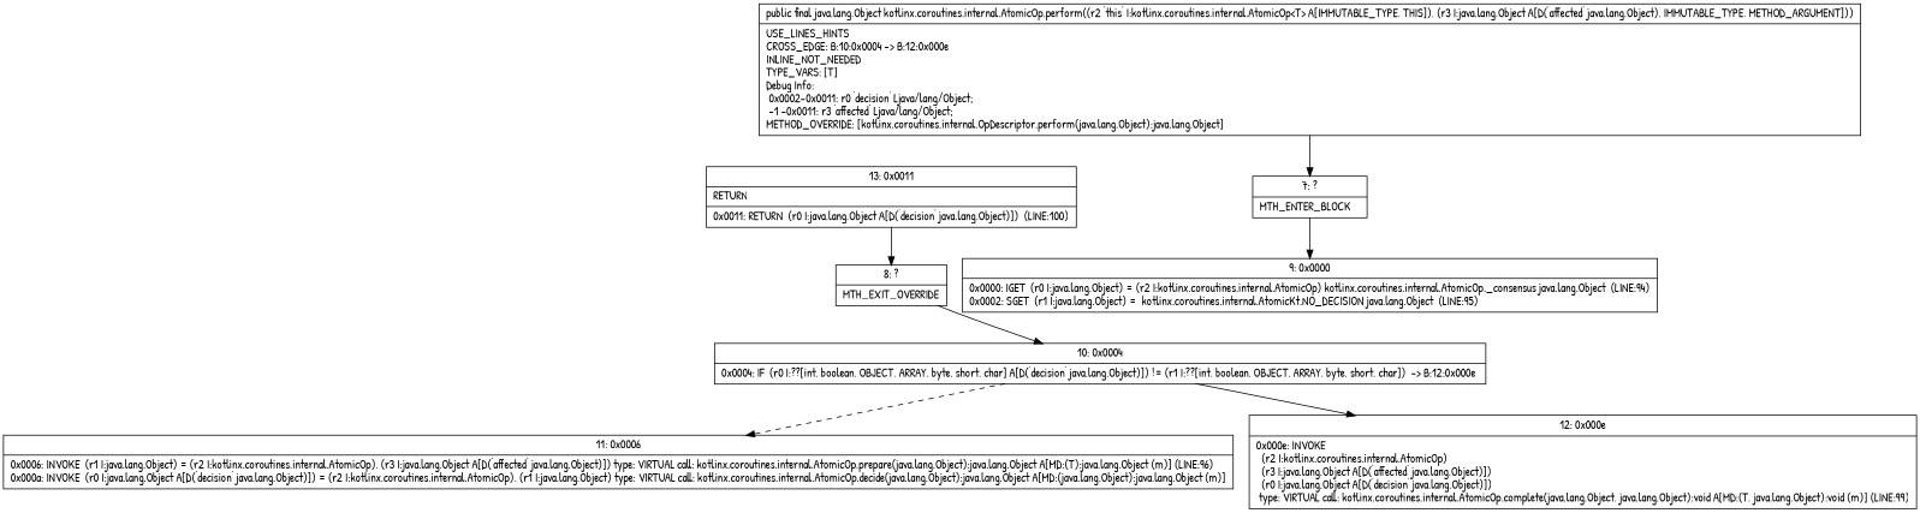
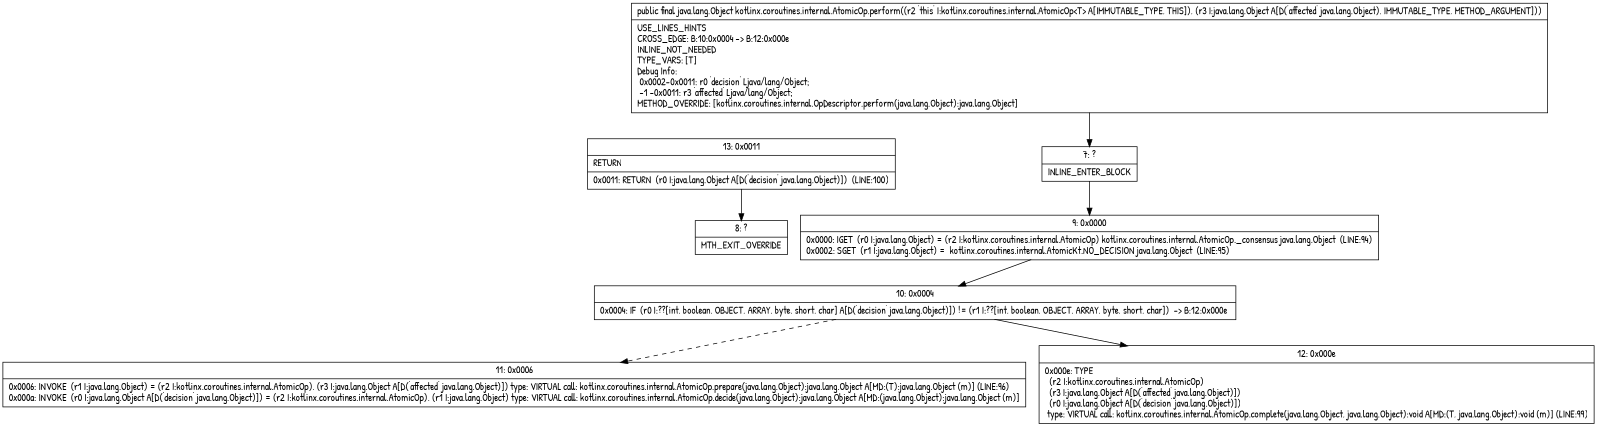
  digraph {
    fontname="Patrick Hand"
    node [fontname="Patrick Hand" shape=record]
    edge [fontname="Patrick Hand"]
-   n1 [label="{7\:\ ?|MTH_ENTER_BLOCK\l}"]
+   n1 [label="{7\:\ ?|INLINE_ENTER_BLOCK\l}"]
    n2 [label="{9\:\ 0x0000|0x0000: IGET  (r0 I:java.lang.Object) = (r2 I:kotlinx.coroutines.internal.AtomicOp) kotlinx.coroutines.internal.AtomicOp._consensus java.lang.Object  (LINE:94)\l0x0002: SGET  (r1 I:java.lang.Object) =  kotlinx.coroutines.internal.AtomicKt.NO_DECISION java.lang.Object  (LINE:95)\l}"]
    n3 [label="{10\:\ 0x0004|0x0004: IF  (r0 I:??[int, boolean, OBJECT, ARRAY, byte, short, char] A[D('decision' java.lang.Object)]) != (r1 I:??[int, boolean, OBJECT, ARRAY, byte, short, char])  \-\> B:12:0x000e \l}"]
    n4 [label="{11\:\ 0x0006|0x0006: INVOKE  (r1 I:java.lang.Object) = (r2 I:kotlinx.coroutines.internal.AtomicOp), (r3 I:java.lang.Object A[D('affected' java.lang.Object)]) type: VIRTUAL call: kotlinx.coroutines.internal.AtomicOp.prepare(java.lang.Object):java.lang.Object A[MD:(T):java.lang.Object (m)] (LINE:96)\l0x000a: INVOKE  (r0 I:java.lang.Object A[D('decision' java.lang.Object)]) = (r2 I:kotlinx.coroutines.internal.AtomicOp), (r1 I:java.lang.Object) type: VIRTUAL call: kotlinx.coroutines.internal.AtomicOp.decide(java.lang.Object):java.lang.Object A[MD:(java.lang.Object):java.lang.Object (m)]\l}"]
-   n5 [label="{12\:\ 0x000e|0x000e: INVOKE  \l  (r2 I:kotlinx.coroutines.internal.AtomicOp)\l  (r3 I:java.lang.Object A[D('affected' java.lang.Object)])\l  (r0 I:java.lang.Object A[D('decision' java.lang.Object)])\l type: VIRTUAL call: kotlinx.coroutines.internal.AtomicOp.complete(java.lang.Object, java.lang.Object):void A[MD:(T, java.lang.Object):void (m)] (LINE:99)\l}"]
+   n5 [label="{12\:\ 0x000e|0x000e: TYPE  \l  (r2 I:kotlinx.coroutines.internal.AtomicOp)\l  (r3 I:java.lang.Object A[D('affected' java.lang.Object)])\l  (r0 I:java.lang.Object A[D('decision' java.lang.Object)])\l type: VIRTUAL call: kotlinx.coroutines.internal.AtomicOp.complete(java.lang.Object, java.lang.Object):void A[MD:(T, java.lang.Object):void (m)] (LINE:99)\l}"]
    n6 [label="{13\:\ 0x0011|RETURN\l|0x0011: RETURN  (r0 I:java.lang.Object A[D('decision' java.lang.Object)])  (LINE:100)\l}"]
    n7 [label="{8\:\ ?|MTH_EXIT_OVERRIDE\l}"]
    n8 [label="{public final java.lang.Object kotlinx.coroutines.internal.AtomicOp.perform((r2 'this' I:kotlinx.coroutines.internal.AtomicOp\<T\> A[IMMUTABLE_TYPE, THIS]), (r3 I:java.lang.Object A[D('affected' java.lang.Object), IMMUTABLE_TYPE, METHOD_ARGUMENT]))  | USE_LINES_HINTS\lCROSS_EDGE: B:10:0x0004 \-\> B:12:0x000e\lINLINE_NOT_NEEDED\lTYPE_VARS: [T]\lDebug Info:\l  0x0002\-0x0011: r0 'decision' Ljava\/lang\/Object;\l  \-1 \-0x0011: r3 'affected' Ljava\/lang\/Object;\lMETHOD_OVERRIDE: [kotlinx.coroutines.internal.OpDescriptor.perform(java.lang.Object):java.lang.Object]\l}"]
    n1 -> n2
-   n7 -> n3
+   n2 -> n3
    n3 -> n4 [style=dashed]
    n3 -> n5
    n6 -> n7
    n8 -> n1
  }
